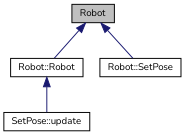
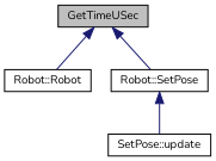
  digraph {
    fontname=Nunito
    rankdir=TB
    node [color=black fillcolor=white fontname=Nunito fontsize=10 shape=record style=filled]
    edge [color=midnightblue dir=back fontname=Nunito fontsize=10 labelfontname=Helvetica labelfontsize=10 style=solid]
-   n1 [fillcolor=grey75 fontcolor=black height=0.2 label=Robot width=0.4]
+   n1 [fillcolor=grey75 fontcolor=black height=0.2 label=GetTimeUSec width=0.4]
    n2 [height=0.2 label="Robot::Robot" width=0.4]
    n3 [height=0.2 label="Robot::SetPose" width=0.4]
    n4 [height=0.2 label="SetPose::update" width=0.4]
    n1 -> n2
    n1 -> n3
-   n2 -> n4
+   n3 -> n4
  }
